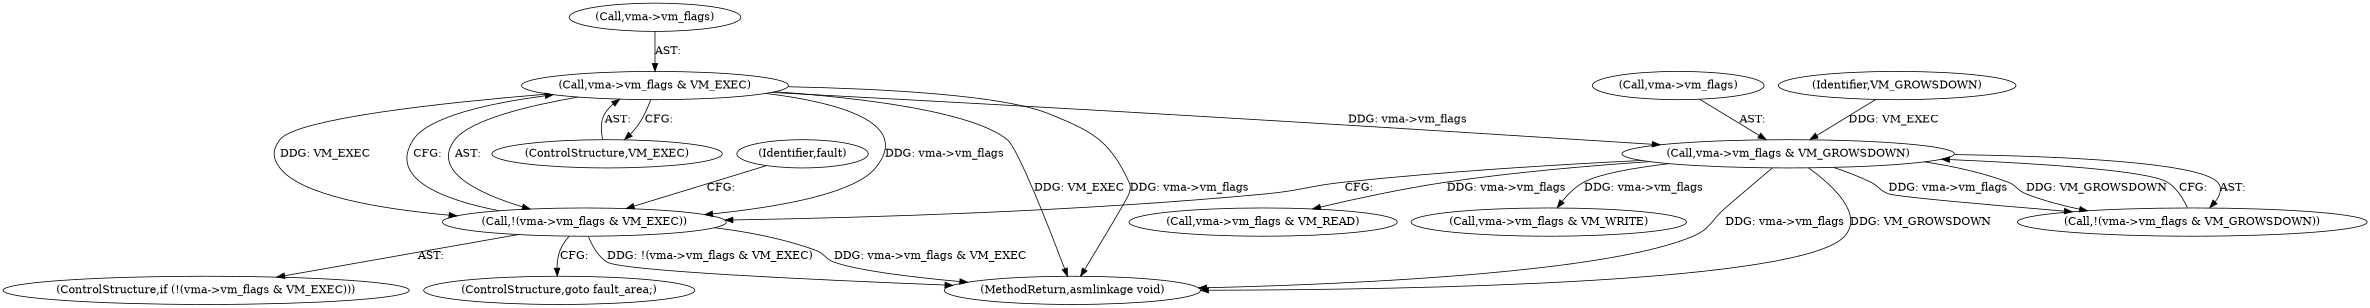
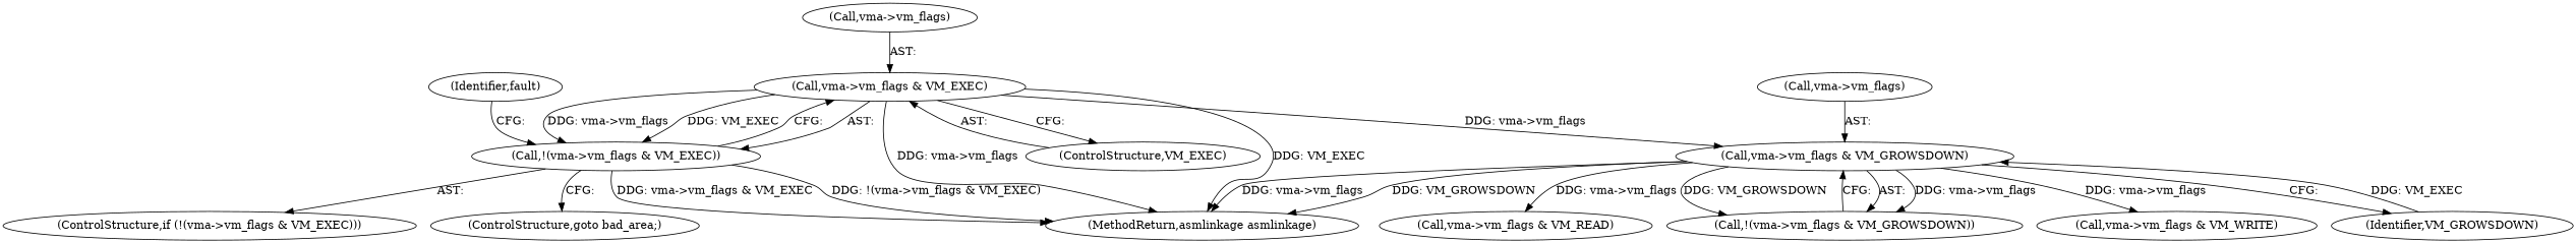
  digraph {
    n1 [label="(Call,vma->vm_flags & VM_EXEC)"]
    n2 [label="(Call,!(vma->vm_flags & VM_EXEC))"]
    n3 [label="(ControlStructure,VM_EXEC)"]
-   n4 [label="(MethodReturn,asmlinkage void)"]
+   n4 [label="(MethodReturn,asmlinkage asmlinkage)"]
    n5 [label="(Call,vma->vm_flags & VM_GROWSDOWN)"]
    n6 [label="(ControlStructure,if (!(vma->vm_flags & VM_EXEC)))"]
-   n7 [label="(ControlStructure,goto fault_area;)"]
+   n7 [label="(ControlStructure,goto bad_area;)"]
    n8 [label="(Call,vma->vm_flags & VM_READ)"]
    n9 [label="(Call,vma->vm_flags & VM_WRITE)"]
    n10 [label="(Identifier,VM_GROWSDOWN)"]
    n11 [label="(Call,!(vma->vm_flags & VM_GROWSDOWN))"]
    n12 [label="(Identifier,fault)"]
    n13 [label="(Call,vma->vm_flags)"]
    n14 [label="(Call,vma->vm_flags)"]
    n1 -> n2 [label="AST: "]
    n1 -> n2 [label="DDG: vma->vm_flags"]
    n1 -> n2 [label="DDG: VM_EXEC"]
    n1 -> n3 [label="CFG: "]
    n1 -> n4 [label="DDG: vma->vm_flags"]
    n1 -> n4 [label="DDG: VM_EXEC"]
    n1 -> n5 [label="DDG: vma->vm_flags"]
    n2 -> n1 [label="CFG: "]
    n2 -> n4 [label="DDG: vma->vm_flags & VM_EXEC"]
    n2 -> n4 [label="DDG: !(vma->vm_flags & VM_EXEC)"]
    n2 -> n6 [label="AST: "]
    n2 -> n7 [label="CFG: "]
    n3 -> n1 [label="AST: "]
    n5 -> n4 [label="DDG: vma->vm_flags"]
    n5 -> n4 [label="DDG: VM_GROWSDOWN"]
    n5 -> n8 [label="DDG: vma->vm_flags"]
    n5 -> n9 [label="DDG: vma->vm_flags"]
-   n5 -> n2 [label="CFG: "]
+   n5 -> n10 [label="CFG: "]
    n5 -> n11 [label="AST: "]
    n5 -> n11 [label="DDG: vma->vm_flags"]
    n5 -> n11 [label="DDG: VM_GROWSDOWN"]
    n10 -> n5 [label="DDG: VM_EXEC"]
    n11 -> n5 [label="CFG: "]
    n12 -> n2 [label="CFG: "]
    n13 -> n1 [label="AST: "]
    n14 -> n5 [label="AST: "]
  }
